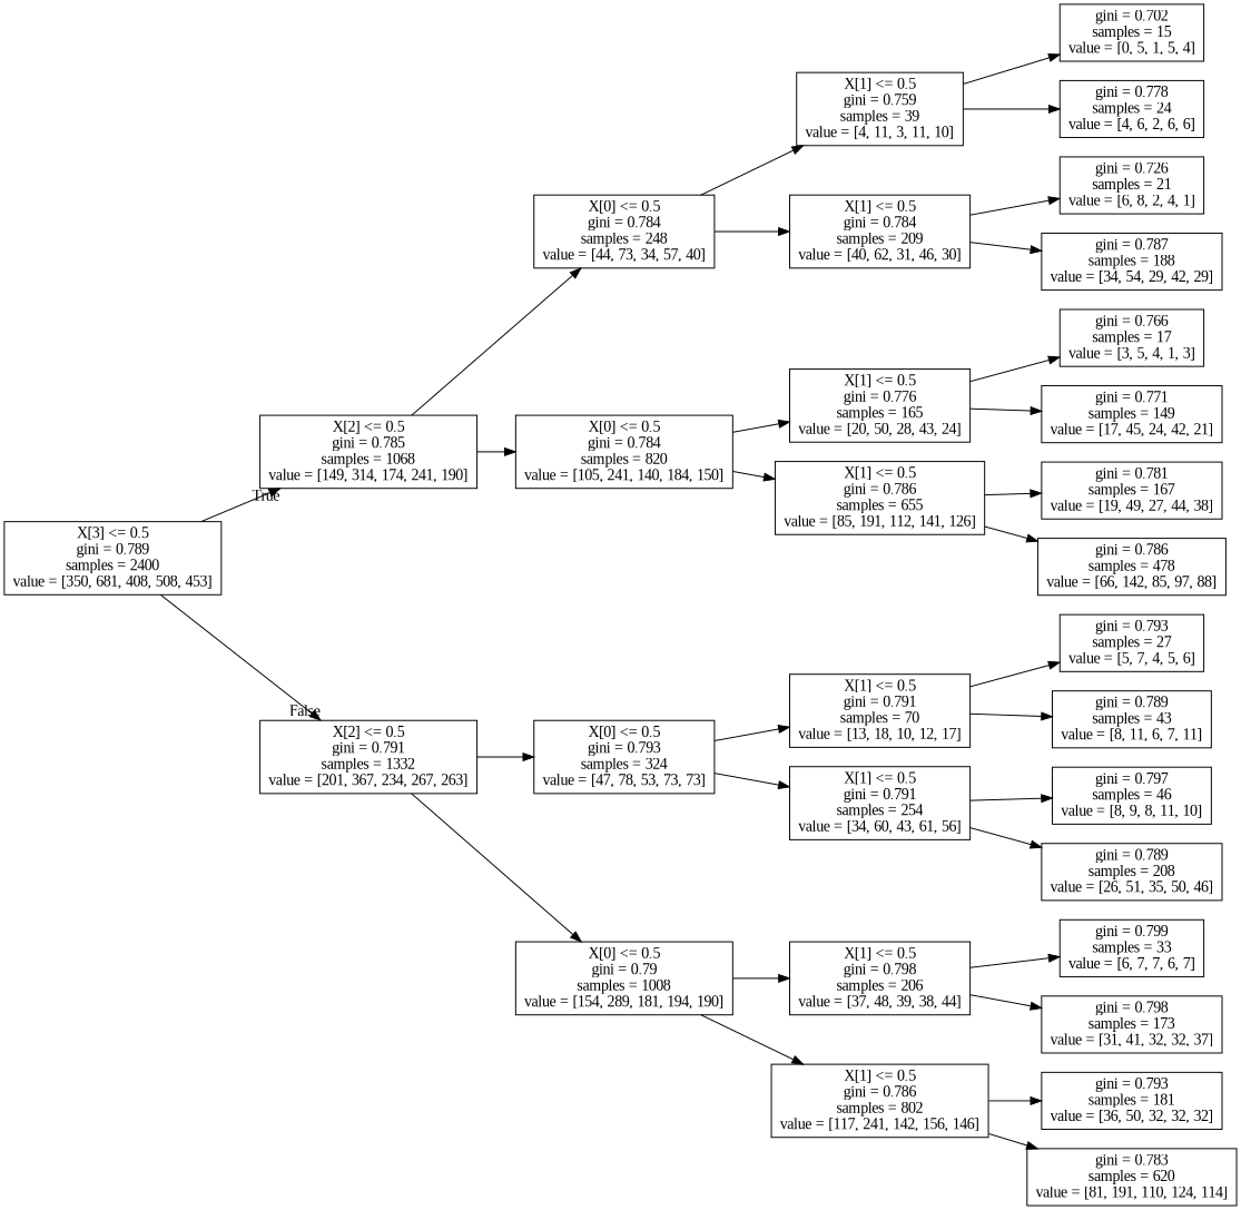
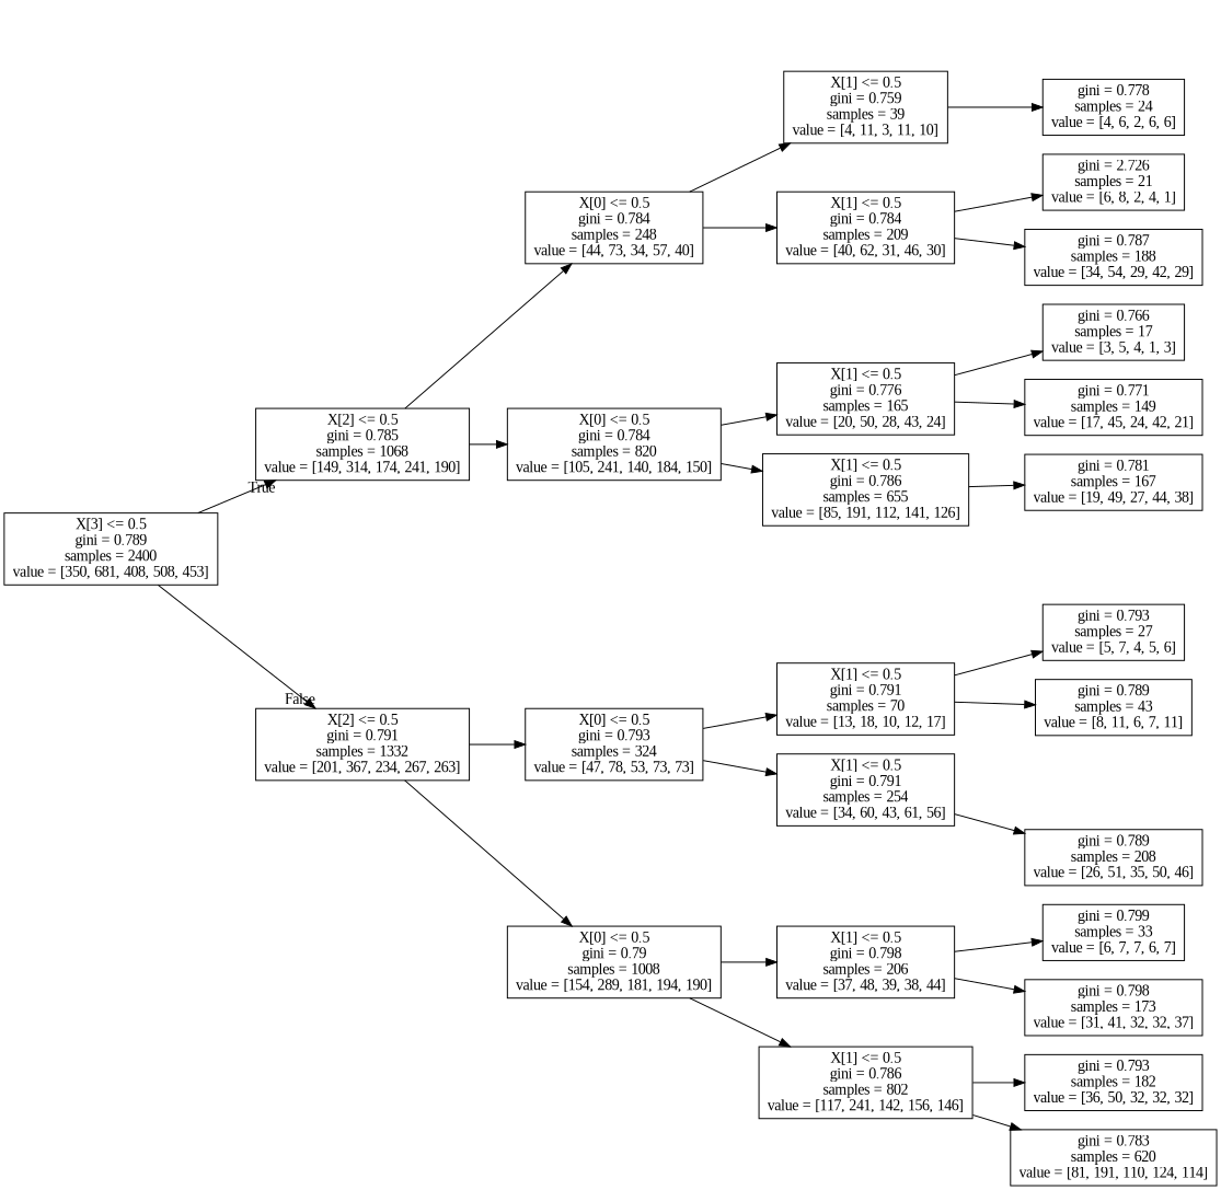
  digraph {
    fontname="Liberation Serif"
    rankdir=LR
    node [fontname="Liberation Serif" shape=box]
    edge [fontname="Liberation Serif"]
    n1 [label="X[3] <= 0.5\ngini = 0.789\nsamples = 2400\nvalue = [350, 681, 408, 508, 453]"]
    n2 [label="X[2] <= 0.5\ngini = 0.785\nsamples = 1068\nvalue = [149, 314, 174, 241, 190]"]
    n3 [label="X[2] <= 0.5\ngini = 0.791\nsamples = 1332\nvalue = [201, 367, 234, 267, 263]"]
    n4 [label="X[0] <= 0.5\ngini = 0.784\nsamples = 248\nvalue = [44, 73, 34, 57, 40]"]
    n5 [label="X[0] <= 0.5\ngini = 0.784\nsamples = 820\nvalue = [105, 241, 140, 184, 150]"]
    n6 [label="X[0] <= 0.5\ngini = 0.793\nsamples = 324\nvalue = [47, 78, 53, 73, 73]"]
    n7 [label="X[0] <= 0.5\ngini = 0.79\nsamples = 1008\nvalue = [154, 289, 181, 194, 190]"]
    n8 [label="X[1] <= 0.5\ngini = 0.759\nsamples = 39\nvalue = [4, 11, 3, 11, 10]"]
    n9 [label="X[1] <= 0.5\ngini = 0.784\nsamples = 209\nvalue = [40, 62, 31, 46, 30]"]
    n10 [label="X[1] <= 0.5\ngini = 0.776\nsamples = 165\nvalue = [20, 50, 28, 43, 24]"]
    n11 [label="X[1] <= 0.5\ngini = 0.786\nsamples = 655\nvalue = [85, 191, 112, 141, 126]"]
-   n12 [label="gini = 0.702\nsamples = 15\nvalue = [0, 5, 1, 5, 4]"]
    n13 [label="gini = 0.778\nsamples = 24\nvalue = [4, 6, 2, 6, 6]"]
-   n14 [label="gini = 0.726\nsamples = 21\nvalue = [6, 8, 2, 4, 1]"]
+   n14 [label="gini = 2.726\nsamples = 21\nvalue = [6, 8, 2, 4, 1]"]
    n15 [label="gini = 0.787\nsamples = 188\nvalue = [34, 54, 29, 42, 29]"]
    n16 [label="gini = 0.766\nsamples = 17\nvalue = [3, 5, 4, 1, 3]"]
    n17 [label="gini = 0.771\nsamples = 149\nvalue = [17, 45, 24, 42, 21]"]
    n18 [label="gini = 0.781\nsamples = 167\nvalue = [19, 49, 27, 44, 38]"]
-   n19 [label="gini = 0.786\nsamples = 478\nvalue = [66, 142, 85, 97, 88]"]
    n20 [label="X[1] <= 0.5\ngini = 0.791\nsamples = 70\nvalue = [13, 18, 10, 12, 17]"]
    n21 [label="X[1] <= 0.5\ngini = 0.791\nsamples = 254\nvalue = [34, 60, 43, 61, 56]"]
    n22 [label="X[1] <= 0.5\ngini = 0.798\nsamples = 206\nvalue = [37, 48, 39, 38, 44]"]
    n23 [label="X[1] <= 0.5\ngini = 0.786\nsamples = 802\nvalue = [117, 241, 142, 156, 146]"]
    n24 [label="gini = 0.793\nsamples = 27\nvalue = [5, 7, 4, 5, 6]"]
    n25 [label="gini = 0.789\nsamples = 43\nvalue = [8, 11, 6, 7, 11]"]
-   n26 [label="gini = 0.797\nsamples = 46\nvalue = [8, 9, 8, 11, 10]"]
    n27 [label="gini = 0.789\nsamples = 208\nvalue = [26, 51, 35, 50, 46]"]
    n28 [label="gini = 0.799\nsamples = 33\nvalue = [6, 7, 7, 6, 7]"]
    n29 [label="gini = 0.798\nsamples = 173\nvalue = [31, 41, 32, 32, 37]"]
-   n30 [label="gini = 0.793\nsamples = 181\nvalue = [36, 50, 32, 32, 32]"]
+   n30 [label="gini = 0.793\nsamples = 182\nvalue = [36, 50, 32, 32, 32]"]
    n31 [label="gini = 0.783\nsamples = 620\nvalue = [81, 191, 110, 124, 114]"]
    n1 -> n2 [headlabel=True labelangle=45 labeldistance=2.5]
    n1 -> n3 [headlabel=False labelangle=-45 labeldistance=2.5]
    n2 -> n4
    n2 -> n5
    n3 -> n6
    n3 -> n7
    n4 -> n8
    n4 -> n9
    n5 -> n10
    n5 -> n11
    n6 -> n20
    n6 -> n21
    n7 -> n22
    n7 -> n23
-   n8 -> n12
    n8 -> n13
    n9 -> n14
    n9 -> n15
    n10 -> n16
    n10 -> n17
    n11 -> n18
-   n11 -> n19
    n20 -> n24
    n20 -> n25
-   n21 -> n26
    n21 -> n27
    n22 -> n28
    n22 -> n29
    n23 -> n30
    n23 -> n31
  }
